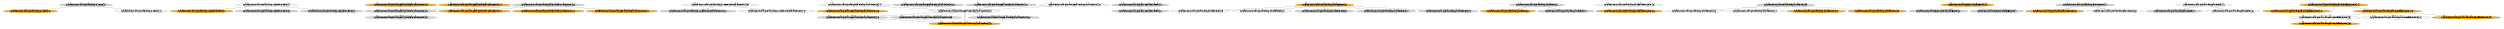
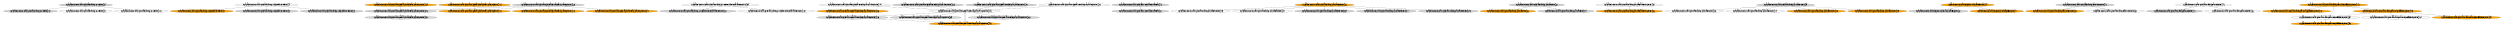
  digraph {
    node [fillcolor=lightgrey style=filled]
    edge [arrowhead=tee]
    "org.apache.commons.math.optimization.fitting.CurveFitter#54"
-   "org.apache.commons.math.optimization.fitting.CurveFitter#131" [fillcolor=orange]
+   "org.apache.commons.math.optimization.fitting.CurveFitter#131"
+   "org.apache.commons.math.optimization.fitting.CurveFitter#43" [fillcolor=white]
    "org.apache.commons.math.optimization.fitting.CurveFitter#103" [fillcolor=white]
    "org.apache.commons.math.optimization.fitting.WeightedObservedPoint#47" [fillcolor=white]
    "org.apache.commons.math.optimization.fitting.WeightedObservedPoint#71" [fillcolor=orange]
    "org.apache.commons.math.optimization.fitting.WeightedObservedPoint#57"
    "org.apache.commons.math.optimization.fitting.WeightedObservedPoint#64"
    "org.apache.commons.math.optimization.general.AbstractLeastSquaresOptimizer#322"
    "org.apache.commons.math.optimization.general.AbstractLeastSquaresOptimizer#208"
    "org.apache.commons.math.optimization.general.AbstractLeastSquaresOptimizer#173" [fillcolor=orange]
    "org.apache.commons.math.optimization.general.AbstractLeastSquaresOptimizer#184" [fillcolor=orange]
    "org.apache.commons.math.optimization.general.AbstractLeastSquaresOptimizer#240" [fillcolor=orange]
    "org.apache.commons.math.optimization.general.AbstractLeastSquaresOptimizer#250"
    "org.apache.commons.math.optimization.general.AbstractLeastSquaresOptimizer#139" [fillcolor=orange]
    "org.apache.commons.math.optimization.fitting.CurveFitter$TheoreticalValuesFunction#159" [fillcolor=white]
    "org.apache.commons.math.optimization.fitting.CurveFitter$TheoreticalValuesFunction#187"
    "org.apache.commons.math.optimization.fitting.CurveFitter$TheoreticalValuesFunction#150" [fillcolor=white]
    "org.apache.commons.math.optimization.general.AbstractLeastSquaresOptimizer#124" [fillcolor=orange]
    "org.apache.commons.math.optimization.general.LevenbergMarquardtOptimizer#245" [fillcolor=white]
    "org.apache.commons.math.optimization.general.LevenbergMarquardtOptimizer#786"
    "org.apache.commons.math.optimization.general.LevenbergMarquardtOptimizer#859"
    "org.apache.commons.math.optimization.general.LevenbergMarquardtOptimizer#493" [fillcolor=orange]
    "org.apache.commons.math.optimization.general.LevenbergMarquardtOptimizer#662"
    "org.apache.commons.math.optimization.general.LevenbergMarquardtOptimizer#236" [fillcolor=orange]
    "org.apache.commons.math.optimization.general.LevenbergMarquardtOptimizer#191" [fillcolor=white]
    "org.apache.commons.math.optimization.general.LevenbergMarquardtOptimizer#223"
    "org.apache.commons.math.optimization.general.LevenbergMarquardtOptimizer#201"
    "org.apache.commons.math.optimization.general.LevenbergMarquardtOptimizer#212" [fillcolor=white]
    "org.apache.commons.math.optimization.VectorialPointValuePair#46"
    "org.apache.commons.math.optimization.VectorialPointValuePair#81"
    "org.apache.commons.math.optimization.fitting.GaussianFitterTest#36" [fillcolor=orange]
    "org.apache.commons.math.optimization.fitting.GaussianFitterTest#193" [fillcolor=white]
    "org.apache.commons.math.optimization.fitting.GaussianFitterTest#241" [fillcolor=white]
    "org.apache.commons.math.optimization.fitting.GaussianFitterTest#259"
    "org.apache.commons.math.optimization.fitting.GaussianFitterTest#277"
    "org.apache.commons.math.optimization.fitting.GaussianFitterTest#295"
    "org.apache.commons.math.optimization.fitting.GaussianFitter#86" [fillcolor=orange]
    "org.apache.commons.math.optimization.fitting.GaussianFitter#62"
    "org.apache.commons.math.optimization.fitting.GaussianFitter#104"
    "org.apache.commons.math.optimization.fitting.GaussianParametersGuesser#50" [fillcolor=white]
    "org.apache.commons.math.optimization.fitting.GaussianParametersGuesser#66" [fillcolor=orange]
    "org.apache.commons.math.optimization.fitting.GaussianFunction#132" [fillcolor=white]
    "org.apache.commons.math.optimization.fitting.GaussianFunction#99"
    "org.apache.commons.math.optimization.fitting.GaussianFunction#141" [fillcolor=white]
    "org.apache.commons.math.optimization.fitting.GaussianFunction#150" [fillcolor=orange]
    "org.apache.commons.math.optimization.fitting.GaussianFunction#159" [fillcolor=orange]
    "org.apache.commons.math.exception.util.LocalizedFormats#44" [fillcolor=orange]
    "org.apache.commons.math.exception.NumberIsTooSmallException#67"
-   "org.apache.commons.math.exception.OutOfRangeException#47"
+   "org.apache.commons.math.exception.OutOfRangeException#47" [fillcolor=orange]
    "org.apache.commons.math.optimization.fitting.HarmonicFunction#50" [fillcolor=orange]
    "org.apache.commons.math.optimization.fitting.HarmonicFunction#42"
    "org.apache.commons.math.optimization.fitting.HarmonicFunction#62" [fillcolor=white]
    "org.apache.commons.math.optimization.fitting.HarmonicFitter#46" [fillcolor=white]
    "org.apache.commons.math.optimization.fitting.HarmonicFitter#71"
    "org.apache.commons.math.optimization.fitting.HarmonicFitter#83" [fillcolor=white]
    "org.apache.commons.math.optimization.fitting.HarmonicCoefficientsGuesser#143" [fillcolor=orange]
    "org.apache.commons.math.optimization.fitting.HarmonicCoefficientsGuesser#167" [fillcolor=orange]
    "org.apache.commons.math.optimization.fitting.HarmonicCoefficientsGuesser#198" [fillcolor=orange]
    "org.apache.commons.math.optimization.fitting.HarmonicCoefficientsGuesser#254" [fillcolor=white]
    "org.apache.commons.math.optimization.fitting.HarmonicCoefficientsGuesser#284" [fillcolor=white]
    "org.apache.commons.math.optimization.fitting.HarmonicCoefficientsGuesser#291" [fillcolor=orange]
    "org.apache.commons.math.optimization.fitting.HarmonicCoefficientsGuesser#298" [fillcolor=orange]
    "org.apache.commons.math.optimization.fitting.CurveFitter#54" -> "org.apache.commons.math.optimization.fitting.CurveFitter#131" [arrowhead=odot]
+   "org.apache.commons.math.optimization.fitting.CurveFitter#54" -> "org.apache.commons.math.optimization.fitting.CurveFitter#43"
    "org.apache.commons.math.optimization.fitting.CurveFitter#54" -> "org.apache.commons.math.optimization.fitting.CurveFitter#103"
    "org.apache.commons.math.optimization.fitting.WeightedObservedPoint#47" -> "org.apache.commons.math.optimization.fitting.WeightedObservedPoint#71"
    "org.apache.commons.math.optimization.fitting.WeightedObservedPoint#47" -> "org.apache.commons.math.optimization.fitting.WeightedObservedPoint#57"
    "org.apache.commons.math.optimization.fitting.WeightedObservedPoint#47" -> "org.apache.commons.math.optimization.fitting.WeightedObservedPoint#64"
    "org.apache.commons.math.optimization.general.AbstractLeastSquaresOptimizer#322" -> "org.apache.commons.math.optimization.general.AbstractLeastSquaresOptimizer#208" [arrowhead=odot]
    "org.apache.commons.math.optimization.general.AbstractLeastSquaresOptimizer#322" -> "org.apache.commons.math.optimization.general.AbstractLeastSquaresOptimizer#173" [arrowhead=odot]
    "org.apache.commons.math.optimization.general.AbstractLeastSquaresOptimizer#322" -> "org.apache.commons.math.optimization.general.AbstractLeastSquaresOptimizer#184" [arrowhead=odot]
    "org.apache.commons.math.optimization.general.AbstractLeastSquaresOptimizer#322" -> "org.apache.commons.math.optimization.general.AbstractLeastSquaresOptimizer#240" [arrowhead=odot]
    "org.apache.commons.math.optimization.general.AbstractLeastSquaresOptimizer#208" -> "org.apache.commons.math.optimization.general.AbstractLeastSquaresOptimizer#250"
    "org.apache.commons.math.optimization.general.AbstractLeastSquaresOptimizer#139" -> "org.apache.commons.math.optimization.general.AbstractLeastSquaresOptimizer#208"
    "org.apache.commons.math.optimization.fitting.CurveFitter$TheoreticalValuesFunction#159" -> "org.apache.commons.math.optimization.fitting.CurveFitter$TheoreticalValuesFunction#187"
    "org.apache.commons.math.optimization.fitting.CurveFitter$TheoreticalValuesFunction#159" -> "org.apache.commons.math.optimization.fitting.CurveFitter$TheoreticalValuesFunction#150"
    "org.apache.commons.math.optimization.general.AbstractLeastSquaresOptimizer#124" -> "org.apache.commons.math.optimization.general.AbstractLeastSquaresOptimizer#173"
    "org.apache.commons.math.optimization.general.LevenbergMarquardtOptimizer#245" -> "org.apache.commons.math.optimization.general.LevenbergMarquardtOptimizer#786" [arrowhead=odot]
    "org.apache.commons.math.optimization.general.LevenbergMarquardtOptimizer#245" -> "org.apache.commons.math.optimization.general.LevenbergMarquardtOptimizer#859"
    "org.apache.commons.math.optimization.general.LevenbergMarquardtOptimizer#245" -> "org.apache.commons.math.optimization.general.LevenbergMarquardtOptimizer#493" [arrowhead=odot]
    "org.apache.commons.math.optimization.general.LevenbergMarquardtOptimizer#245" -> "org.apache.commons.math.optimization.general.LevenbergMarquardtOptimizer#662"
    "org.apache.commons.math.optimization.general.LevenbergMarquardtOptimizer#786" -> "org.apache.commons.math.optimization.general.LevenbergMarquardtOptimizer#493" [arrowhead=odot]
    "org.apache.commons.math.optimization.general.LevenbergMarquardtOptimizer#493" -> "org.apache.commons.math.optimization.general.LevenbergMarquardtOptimizer#245"
    "org.apache.commons.math.optimization.general.LevenbergMarquardtOptimizer#236" -> "org.apache.commons.math.optimization.general.LevenbergMarquardtOptimizer#786"
    "org.apache.commons.math.optimization.general.LevenbergMarquardtOptimizer#191" -> "org.apache.commons.math.optimization.general.LevenbergMarquardtOptimizer#245"
    "org.apache.commons.math.optimization.general.LevenbergMarquardtOptimizer#223" -> "org.apache.commons.math.optimization.general.LevenbergMarquardtOptimizer#245"
    "org.apache.commons.math.optimization.general.LevenbergMarquardtOptimizer#201" -> "org.apache.commons.math.optimization.general.LevenbergMarquardtOptimizer#245"
    "org.apache.commons.math.optimization.general.LevenbergMarquardtOptimizer#212" -> "org.apache.commons.math.optimization.general.LevenbergMarquardtOptimizer#245"
    "org.apache.commons.math.optimization.VectorialPointValuePair#46" -> "org.apache.commons.math.optimization.VectorialPointValuePair#81" [arrowhead=odot]
    "org.apache.commons.math.optimization.fitting.GaussianFitterTest#36" -> "org.apache.commons.math.optimization.fitting.GaussianFitterTest#193" [arrowhead=odot]
    "org.apache.commons.math.optimization.fitting.GaussianFitterTest#36" -> "org.apache.commons.math.optimization.fitting.GaussianFitterTest#241"
    "org.apache.commons.math.optimization.fitting.GaussianFitterTest#36" -> "org.apache.commons.math.optimization.fitting.GaussianFitterTest#259" [arrowhead=odot]
    "org.apache.commons.math.optimization.fitting.GaussianFitterTest#36" -> "org.apache.commons.math.optimization.fitting.GaussianFitterTest#277"
    "org.apache.commons.math.optimization.fitting.GaussianFitterTest#36" -> "org.apache.commons.math.optimization.fitting.GaussianFitterTest#295" [arrowhead=odot]
    "org.apache.commons.math.optimization.fitting.GaussianFitter#62" -> "org.apache.commons.math.optimization.fitting.GaussianFitter#86" [arrowhead=odot]
    "org.apache.commons.math.optimization.fitting.GaussianFitter#62" -> "org.apache.commons.math.optimization.fitting.GaussianFitter#104"
    "org.apache.commons.math.optimization.fitting.GaussianParametersGuesser#50" -> "org.apache.commons.math.optimization.fitting.GaussianParametersGuesser#66" [arrowhead=odot]
    "org.apache.commons.math.optimization.fitting.GaussianFunction#99" -> "org.apache.commons.math.optimization.fitting.GaussianFunction#132" [arrowhead=odot]
    "org.apache.commons.math.optimization.fitting.GaussianFunction#99" -> "org.apache.commons.math.optimization.fitting.GaussianFunction#141"
    "org.apache.commons.math.optimization.fitting.GaussianFunction#99" -> "org.apache.commons.math.optimization.fitting.GaussianFunction#150" [arrowhead=odot]
    "org.apache.commons.math.optimization.fitting.GaussianFunction#99" -> "org.apache.commons.math.optimization.fitting.GaussianFunction#159" [arrowhead=odot]
    "org.apache.commons.math.exception.util.LocalizedFormats#44" -> "org.apache.commons.math.exception.NumberIsTooSmallException#67"
    "org.apache.commons.math.exception.util.LocalizedFormats#44" -> "org.apache.commons.math.exception.OutOfRangeException#47"
    "org.apache.commons.math.optimization.fitting.HarmonicFunction#42" -> "org.apache.commons.math.optimization.fitting.HarmonicFunction#50" [arrowhead=odot]
    "org.apache.commons.math.optimization.fitting.HarmonicFunction#42" -> "org.apache.commons.math.optimization.fitting.HarmonicFunction#62" [arrowhead=odot]
    "org.apache.commons.math.optimization.fitting.HarmonicFitter#46" -> "org.apache.commons.math.optimization.fitting.HarmonicFitter#71"
    "org.apache.commons.math.optimization.fitting.HarmonicFitter#46" -> "org.apache.commons.math.optimization.fitting.HarmonicFitter#83" [arrowhead=odot]
    "org.apache.commons.math.optimization.fitting.HarmonicCoefficientsGuesser#143" -> "org.apache.commons.math.optimization.fitting.HarmonicCoefficientsGuesser#167"
    "org.apache.commons.math.optimization.fitting.HarmonicCoefficientsGuesser#143" -> "org.apache.commons.math.optimization.fitting.HarmonicCoefficientsGuesser#198" [arrowhead=odot]
    "org.apache.commons.math.optimization.fitting.HarmonicCoefficientsGuesser#143" -> "org.apache.commons.math.optimization.fitting.HarmonicCoefficientsGuesser#254" [arrowhead=odot]
    "org.apache.commons.math.optimization.fitting.HarmonicCoefficientsGuesser#198" -> "org.apache.commons.math.optimization.fitting.HarmonicCoefficientsGuesser#254" [arrowhead=odot]
    "org.apache.commons.math.optimization.fitting.HarmonicCoefficientsGuesser#198" -> "org.apache.commons.math.optimization.fitting.HarmonicCoefficientsGuesser#284"
    "org.apache.commons.math.optimization.fitting.HarmonicCoefficientsGuesser#198" -> "org.apache.commons.math.optimization.fitting.HarmonicCoefficientsGuesser#291"
    "org.apache.commons.math.optimization.fitting.HarmonicCoefficientsGuesser#254" -> "org.apache.commons.math.optimization.fitting.HarmonicCoefficientsGuesser#298" [arrowhead=odot]
  }
